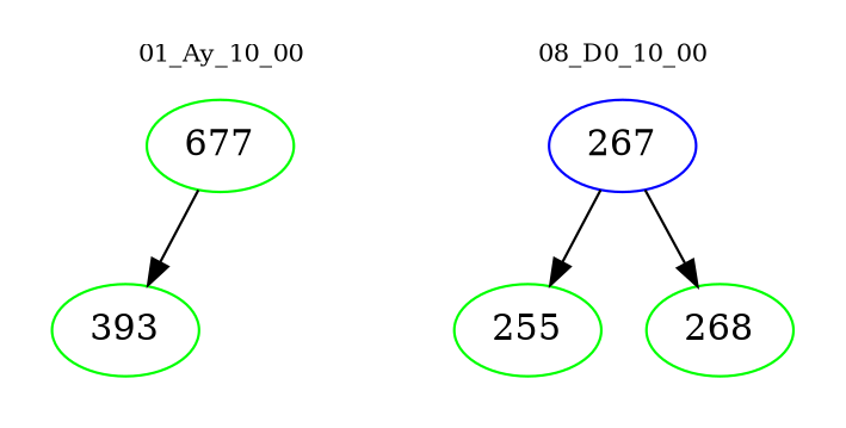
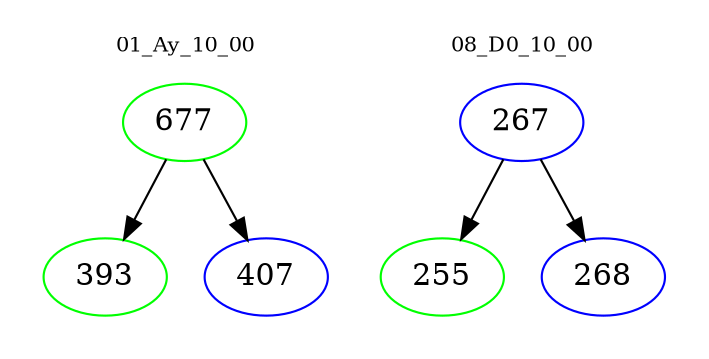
  digraph {
    node [color=green]
    edge [color=black]
    n1 [label=677]
    n2 [label=393]
+   n3 [color=blue label=407]
    n4 [color=blue label=267]
    n5 [label=255]
-   n6 [label=268]
+   n6 [color=blue label=268]
    subgraph cluster_1 {
      color=white
      fontsize=10
      label="01_Ay_10_00"
      n1
      n2
+     n3
    }
    subgraph cluster_2 {
      color=white
      fontsize=10
      label="08_D0_10_00"
      n4
      n5
      n6
    }
    n1 -> n2
+   n1 -> n3
    n4 -> n5
    n4 -> n6
  }
